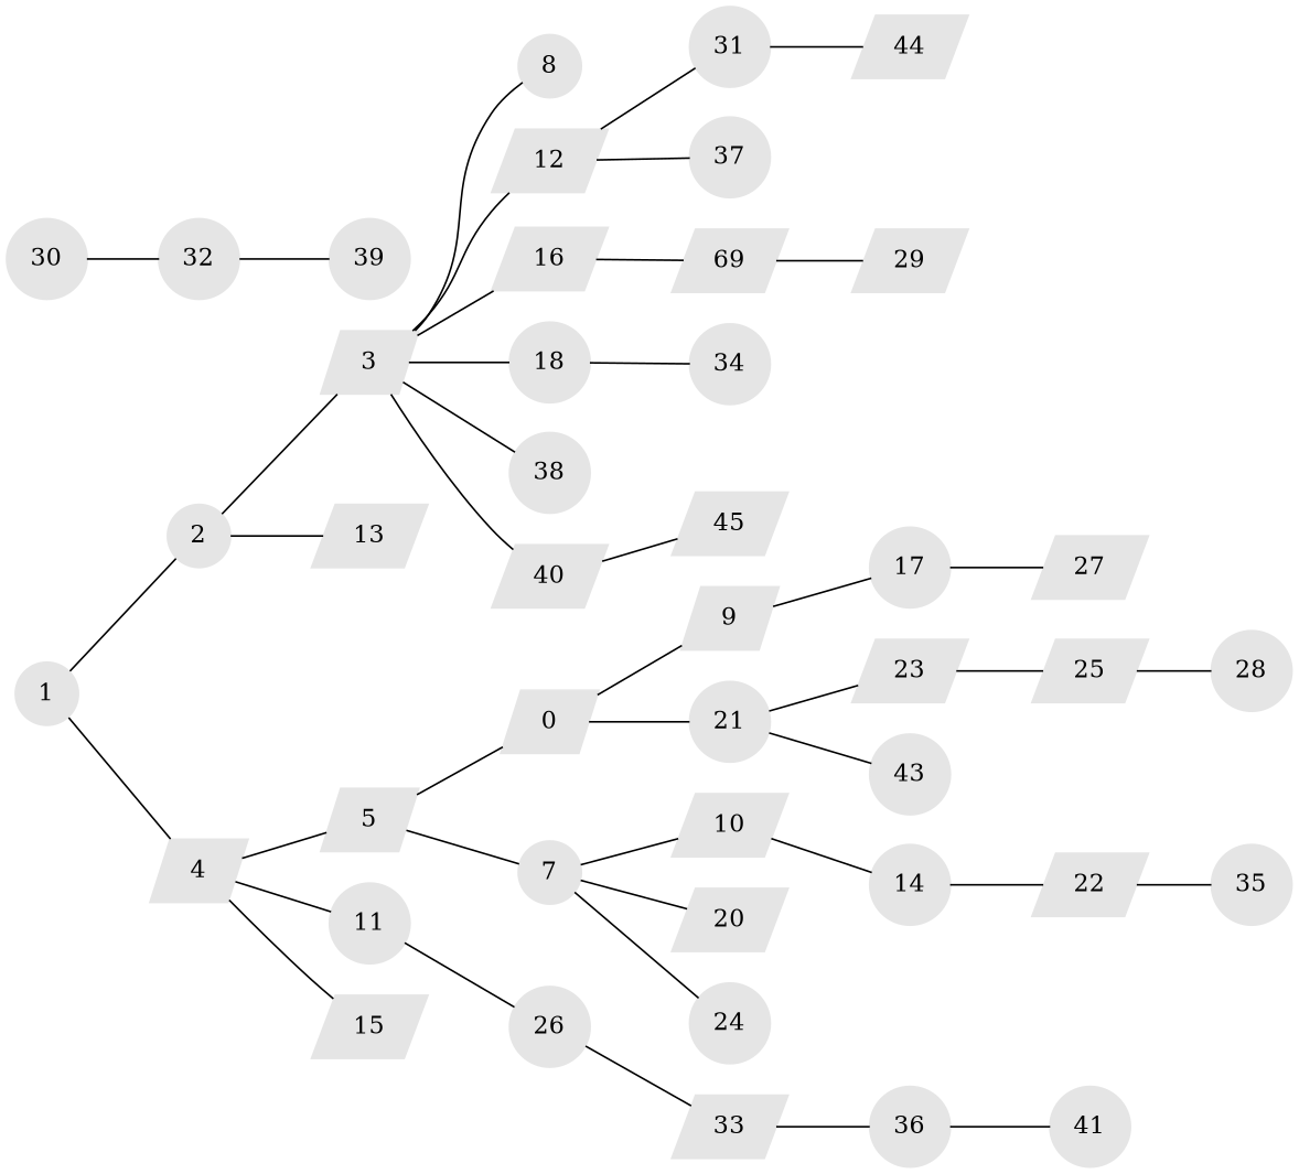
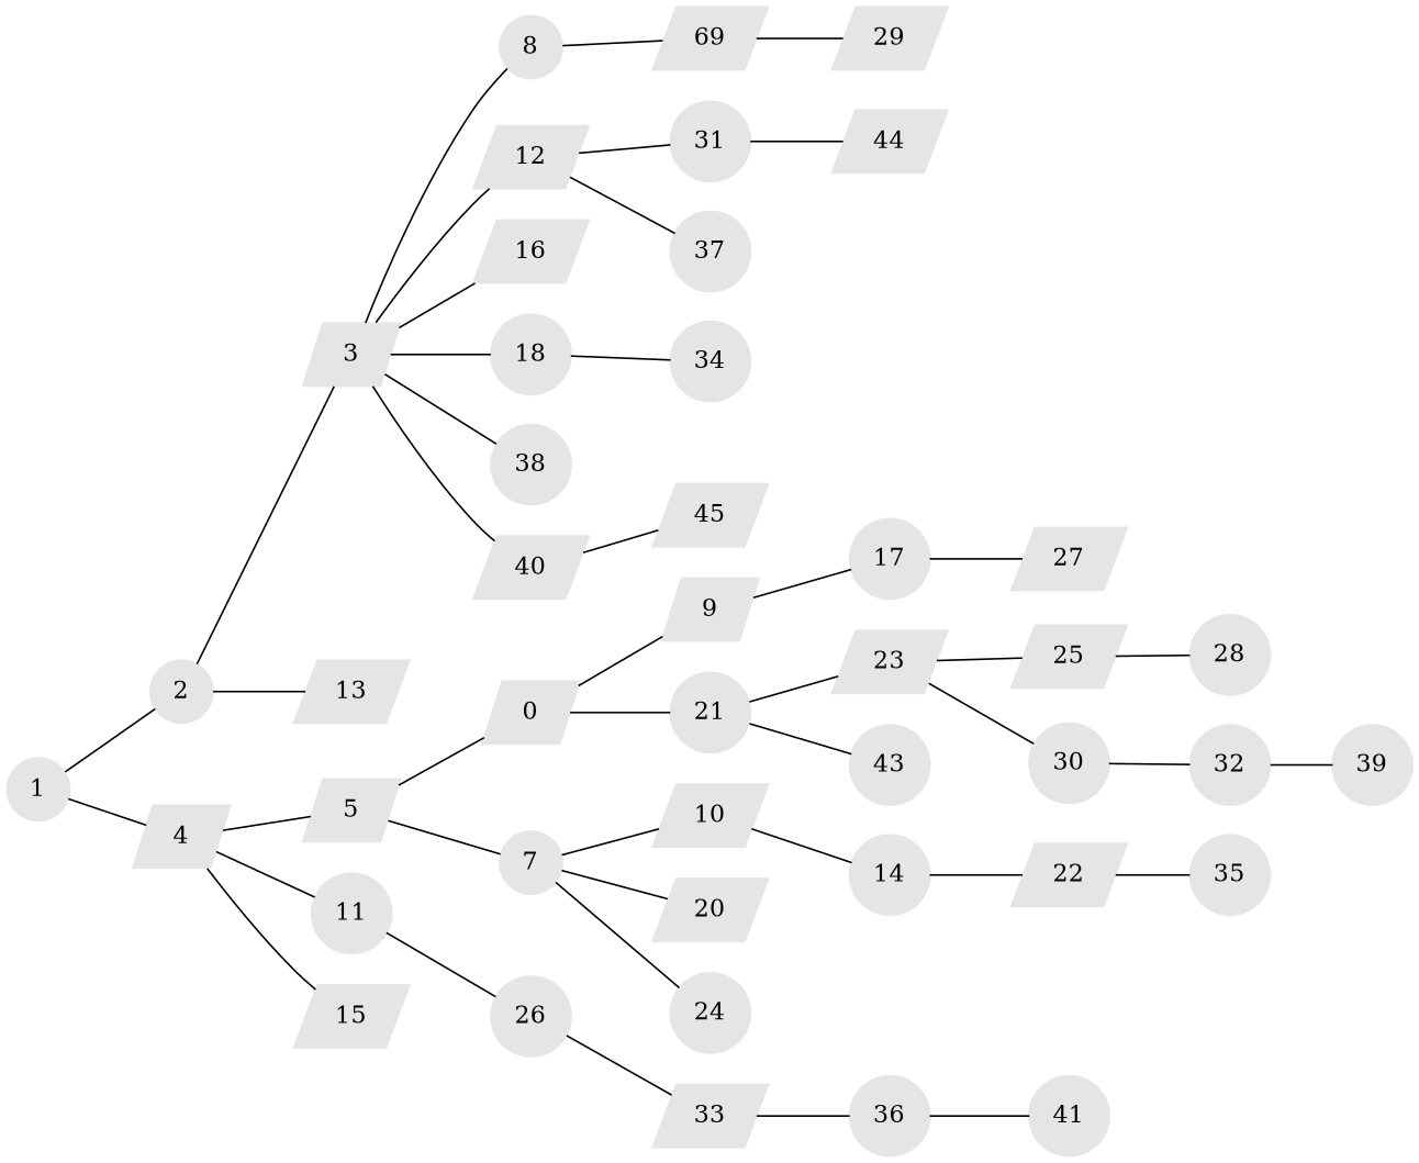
  graph {
    rankdir=LR
    node [color=gray90 shape=circle style=filled]
    edge [weight=1.0]
    1
    2
    4 [shape=parallelogram]
    3 [shape=parallelogram]
    13 [shape=parallelogram]
    5 [shape=parallelogram]
    11
    15 [shape=parallelogram]
    8
    12 [shape=parallelogram]
    16 [shape=parallelogram]
    18
    38
    40 [shape=parallelogram]
    31
    37
    n17 [label=69 shape=parallelogram]
    34
    45 [shape=parallelogram]
    n20 [label=0 shape=parallelogram]
    7
    26
    9 [shape=parallelogram]
    21
    10 [shape=parallelogram]
    20 [shape=parallelogram]
    24
    17
    23 [shape=parallelogram]
    43
    14
    27 [shape=parallelogram]
    22 [shape=parallelogram]
    33 [shape=parallelogram]
    44 [shape=parallelogram]
    35
    29 [shape=parallelogram]
    25 [shape=parallelogram]
    30
    28
    32
    36
    39
    41
    1 -- 2
    1 -- 4
    2 -- 3
    2 -- 13
    4 -- 5
    4 -- 11
    4 -- 15
    3 -- 8
    3 -- 12
    3 -- 16
    3 -- 18
    3 -- 38
    3 -- 40
    5 -- n20
    5 -- 7
    11 -- 26
    12 -- 31
    12 -- 37
-   16 -- n17
+   8 -- n17
    18 -- 34
    40 -- 45
    31 -- 44
    n17 -- 29
    n20 -- 9
    n20 -- 21
    7 -- 10
    7 -- 20
    7 -- 24
    26 -- 33
    9 -- 17
    21 -- 23
    21 -- 43
    10 -- 14
    17 -- 27
    23 -- 25
+   23 -- 30
    14 -- 22
    22 -- 35
    33 -- 36
    25 -- 28
    30 -- 32
    32 -- 39
    36 -- 41
  }
